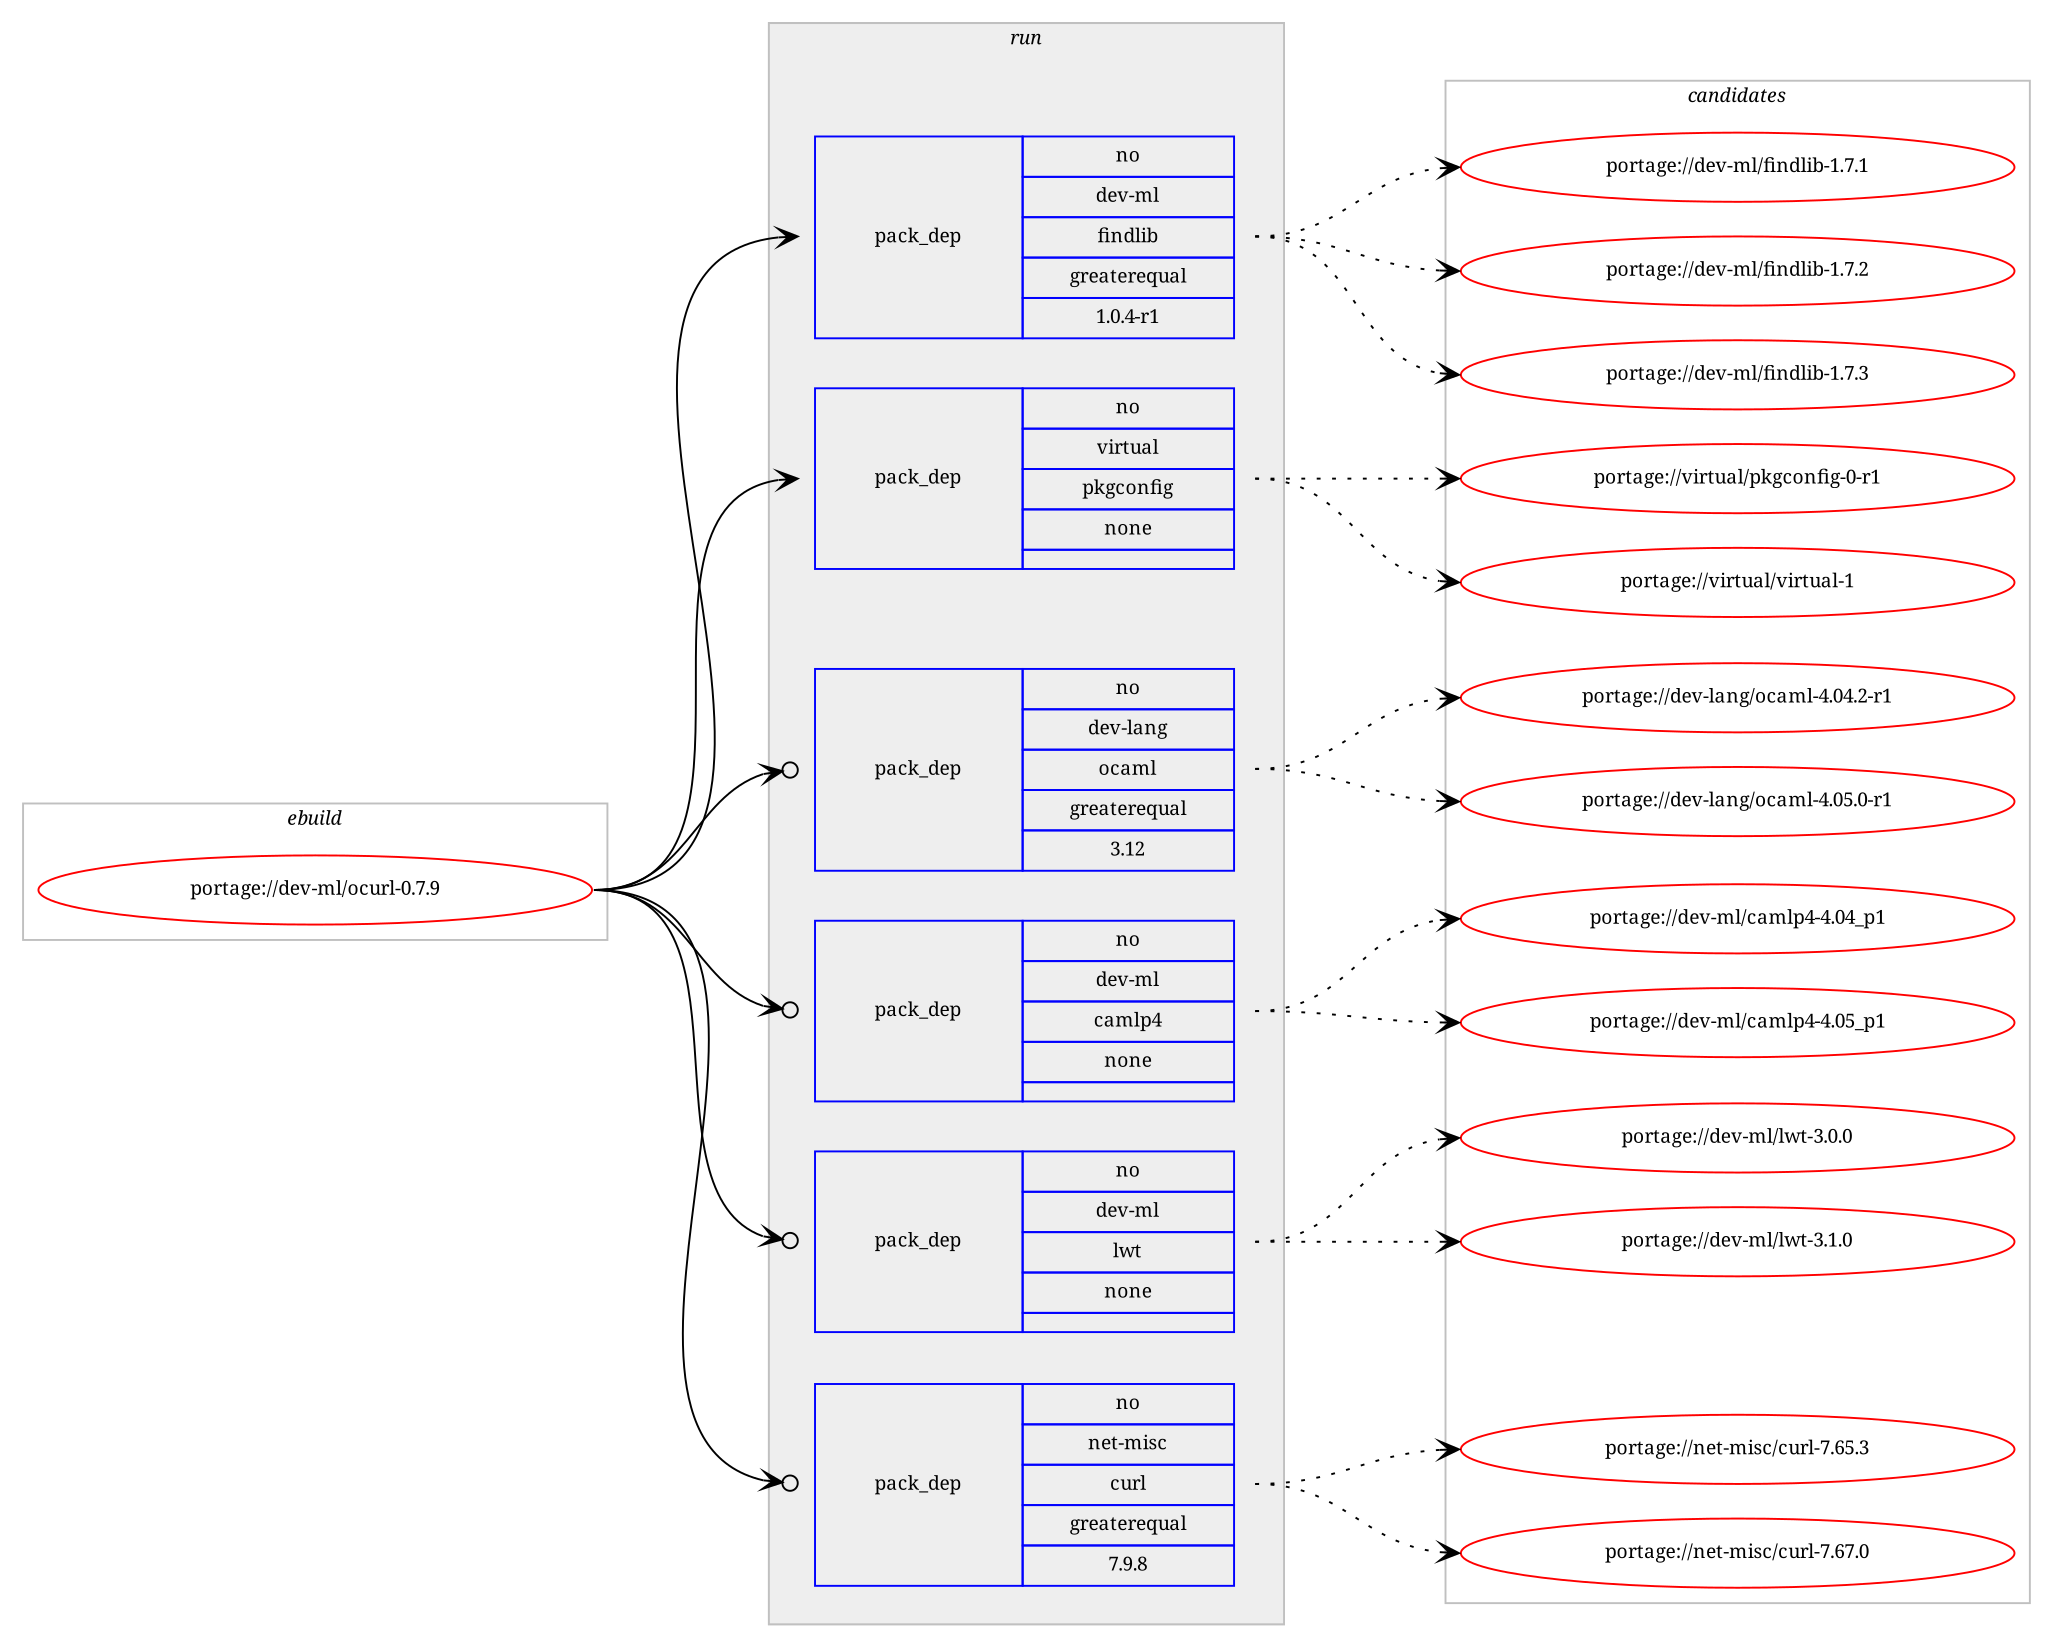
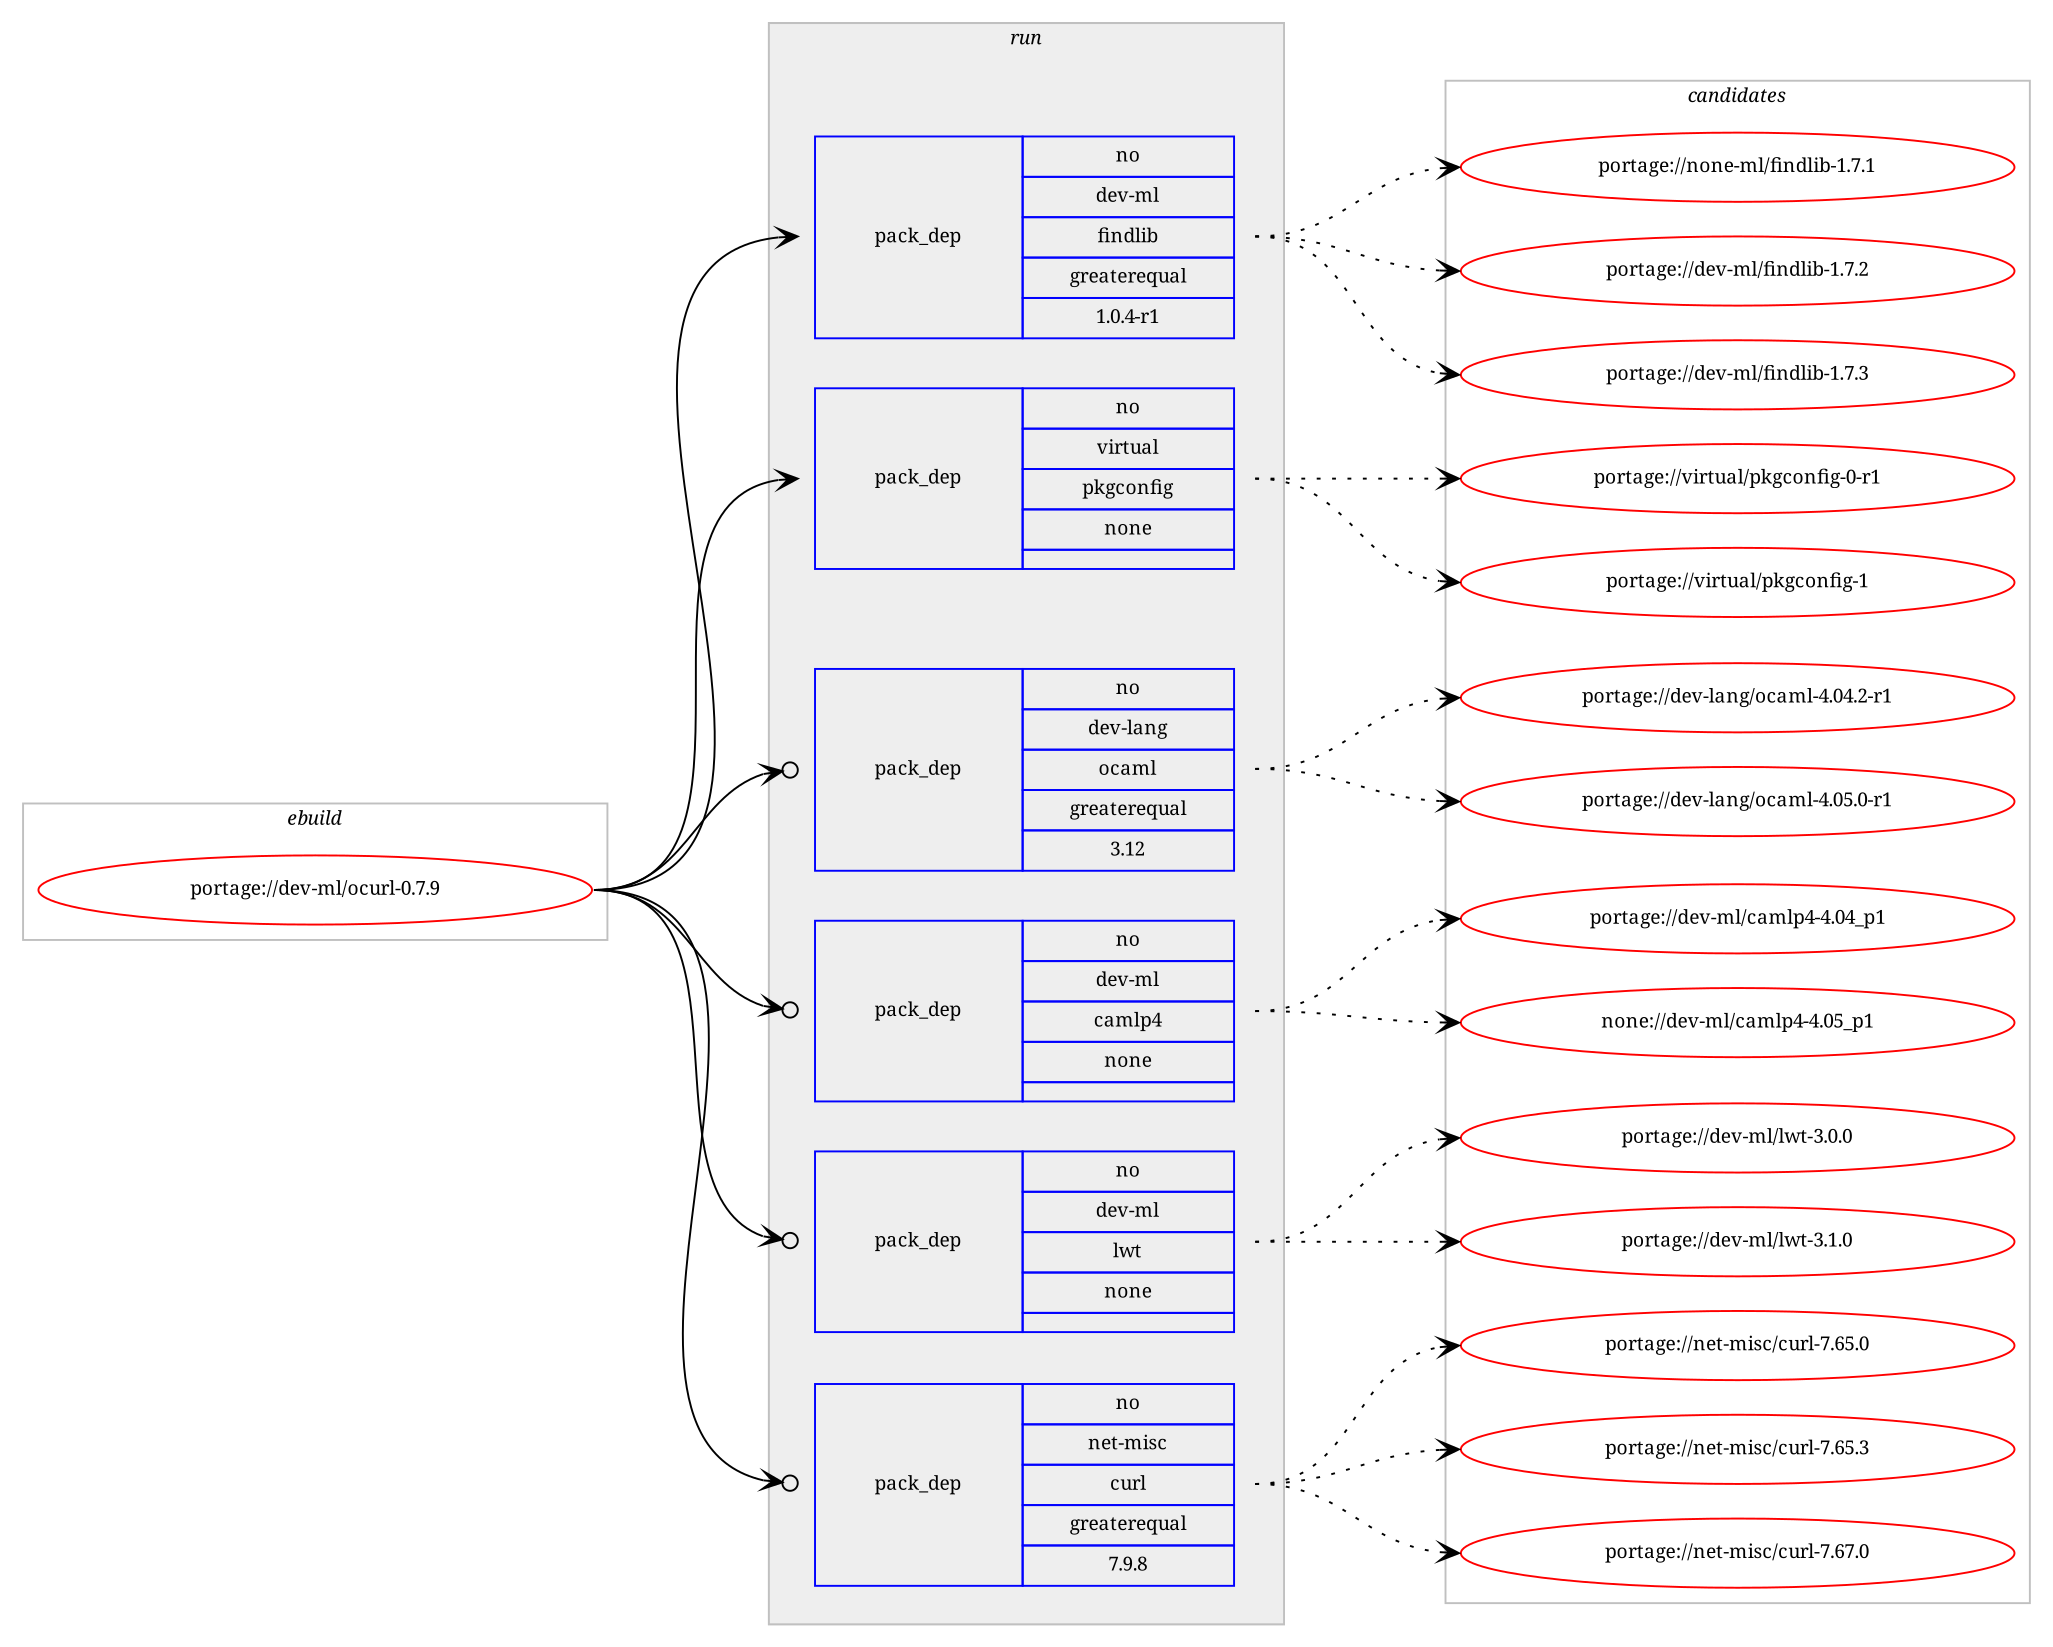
  digraph {
    compound=true
    concentrate=true
    fontname="Noto Serif"
    fontsize=10
    newrank=true
    rankdir=LR
    ranksep=1.5
    node [color=red fontname="Noto Serif" fontsize=10]
    edge [arrowhead=vee fontname="Noto Serif" headport=w style=dotted tailport=e weight=100]
    n1 [label="portage://dev-ml/ocurl-0.7.9" width=4]
    n2 [color=blue label=<<TABLE BORDER="0" CELLBORDER="1" CELLSPACING="0" CELLPADDING="4" WIDTH="220"><TR><TD ROWSPAN="6" CELLPADDING="30">pack_dep</TD></TR><TR><TD WIDTH="110">no</TD></TR><TR><TD>dev-ml</TD></TR><TR><TD>findlib</TD></TR><TR><TD>greaterequal</TD></TR><TR><TD>1.0.4-r1</TD></TR></TABLE>> shape=none]
    n3 [color=blue label=<<TABLE BORDER="0" CELLBORDER="1" CELLSPACING="0" CELLPADDING="4" WIDTH="220"><TR><TD ROWSPAN="6" CELLPADDING="30">pack_dep</TD></TR><TR><TD WIDTH="110">no</TD></TR><TR><TD>virtual</TD></TR><TR><TD>pkgconfig</TD></TR><TR><TD>none</TD></TR><TR><TD></TD></TR></TABLE>> shape=none]
    n4 [color=blue label=<<TABLE BORDER="0" CELLBORDER="1" CELLSPACING="0" CELLPADDING="4" WIDTH="220"><TR><TD ROWSPAN="6" CELLPADDING="30">pack_dep</TD></TR><TR><TD WIDTH="110">no</TD></TR><TR><TD>dev-lang</TD></TR><TR><TD>ocaml</TD></TR><TR><TD>greaterequal</TD></TR><TR><TD>3.12</TD></TR></TABLE>> shape=none]
    n5 [color=blue label=<<TABLE BORDER="0" CELLBORDER="1" CELLSPACING="0" CELLPADDING="4" WIDTH="220"><TR><TD ROWSPAN="6" CELLPADDING="30">pack_dep</TD></TR><TR><TD WIDTH="110">no</TD></TR><TR><TD>dev-ml</TD></TR><TR><TD>camlp4</TD></TR><TR><TD>none</TD></TR><TR><TD></TD></TR></TABLE>> shape=none]
    n6 [color=blue label=<<TABLE BORDER="0" CELLBORDER="1" CELLSPACING="0" CELLPADDING="4" WIDTH="220"><TR><TD ROWSPAN="6" CELLPADDING="30">pack_dep</TD></TR><TR><TD WIDTH="110">no</TD></TR><TR><TD>dev-ml</TD></TR><TR><TD>lwt</TD></TR><TR><TD>none</TD></TR><TR><TD></TD></TR></TABLE>> shape=none]
    n7 [color=blue label=<<TABLE BORDER="0" CELLBORDER="1" CELLSPACING="0" CELLPADDING="4" WIDTH="220"><TR><TD ROWSPAN="6" CELLPADDING="30">pack_dep</TD></TR><TR><TD WIDTH="110">no</TD></TR><TR><TD>net-misc</TD></TR><TR><TD>curl</TD></TR><TR><TD>greaterequal</TD></TR><TR><TD>7.9.8</TD></TR></TABLE>> shape=none]
-   n8 [label="portage://dev-ml/findlib-1.7.1" width=4]
+   n8 [label="portage://none-ml/findlib-1.7.1" width=4]
    n9 [label="portage://dev-ml/findlib-1.7.2" width=4]
    n10 [label="portage://dev-ml/findlib-1.7.3" width=4]
    n11 [label="portage://virtual/pkgconfig-0-r1" width=4]
-   n12 [label="portage://virtual/virtual-1" width=4]
+   n12 [label="portage://virtual/pkgconfig-1" width=4]
    n13 [label="portage://dev-lang/ocaml-4.04.2-r1" width=4]
    n14 [label="portage://dev-lang/ocaml-4.05.0-r1" width=4]
    n15 [label="portage://dev-ml/camlp4-4.04_p1" width=4]
-   n16 [label="portage://dev-ml/camlp4-4.05_p1" width=4]
+   n16 [label="none://dev-ml/camlp4-4.05_p1" width=4]
    n17 [label="portage://dev-ml/lwt-3.0.0" width=4]
    n18 [label="portage://dev-ml/lwt-3.1.0" width=4]
+   n19 [label="portage://net-misc/curl-7.65.0" width=4]
    n20 [label="portage://net-misc/curl-7.65.3" width=4]
    n21 [label="portage://net-misc/curl-7.67.0" width=4]
    subgraph cluster_1 {
      color=gray
      label=<<i>ebuild</i>>
      rank=same
      n1
    }
    subgraph cluster_2 {
      color=gray
      label=<<i>dependencies</i>>
      subgraph cluster_3 {
        color=gray
        fillcolor="#eeeeee"
        label=<<i>compile</i>>
        style=filled
        subgraph sub_4 {
          color=gray
          fillcolor="#eeeeee"
          label=<<i>compile</i>>
          style=filled
          n2
        }
        subgraph sub_5 {
          color=gray
          fillcolor="#eeeeee"
          label=<<i>compile</i>>
          style=filled
          n3
        }
      }
      subgraph cluster_6 {
        color=gray
        fillcolor="#eeeeee"
        label=<<i>compile and run</i>>
        style=filled
        subgraph sub_7 {
          color=gray
          fillcolor="#eeeeee"
          label=<<i>compile and run</i>>
          style=filled
          n4
        }
        subgraph sub_8 {
          color=gray
          fillcolor="#eeeeee"
          label=<<i>compile and run</i>>
          style=filled
          n5
        }
        subgraph sub_9 {
          color=gray
          fillcolor="#eeeeee"
          label=<<i>compile and run</i>>
          style=filled
          n6
        }
        subgraph sub_10 {
          color=gray
          fillcolor="#eeeeee"
          label=<<i>compile and run</i>>
          style=filled
          n7
        }
      }
      subgraph cluster_11 {
        color=gray
        fillcolor="#eeeeee"
        label=<<i>run</i>>
        style=filled
      }
    }
    subgraph cluster_12 {
      color=gray
      label=<<i>candidates</i>>
      rank=same
      subgraph sub_13 {
        color=black
        label=<<i>candidates</i>>
        nodesep=1
        rank=same
        n8
        n9
        n10
      }
      subgraph sub_14 {
        color=black
        label=<<i>candidates</i>>
        nodesep=1
        rank=same
        n11
        n12
      }
      subgraph sub_15 {
        color=black
        label=<<i>candidates</i>>
        nodesep=1
        rank=same
        n13
        n14
      }
      subgraph sub_16 {
        color=black
        label=<<i>candidates</i>>
        nodesep=1
        rank=same
        n15
        n16
      }
      subgraph sub_17 {
        color=black
        label=<<i>candidates</i>>
        nodesep=1
        rank=same
        n17
        n18
      }
      subgraph sub_18 {
        color=black
        label=<<i>candidates</i>>
        nodesep=1
        rank=same
+       n19
        n20
        n21
      }
    }
    n1 -> n2 [style=solid weight=20]
    n1 -> n3 [style=solid weight=20]
    n1 -> n4 [arrowhead=odotvee style=solid weight=20]
    n1 -> n5 [arrowhead=odotvee style=solid weight=20]
    n1 -> n6 [arrowhead=odotvee style=solid weight=20]
    n1 -> n7 [arrowhead=odotvee style=solid weight=20]
    n2 -> n8
    n2 -> n9
    n2 -> n10
    n3 -> n11
    n3 -> n12
    n4 -> n13
    n4 -> n14
    n5 -> n15
    n5 -> n16
    n6 -> n17
    n6 -> n18
+   n7 -> n19
    n7 -> n20
    n7 -> n21
  }
